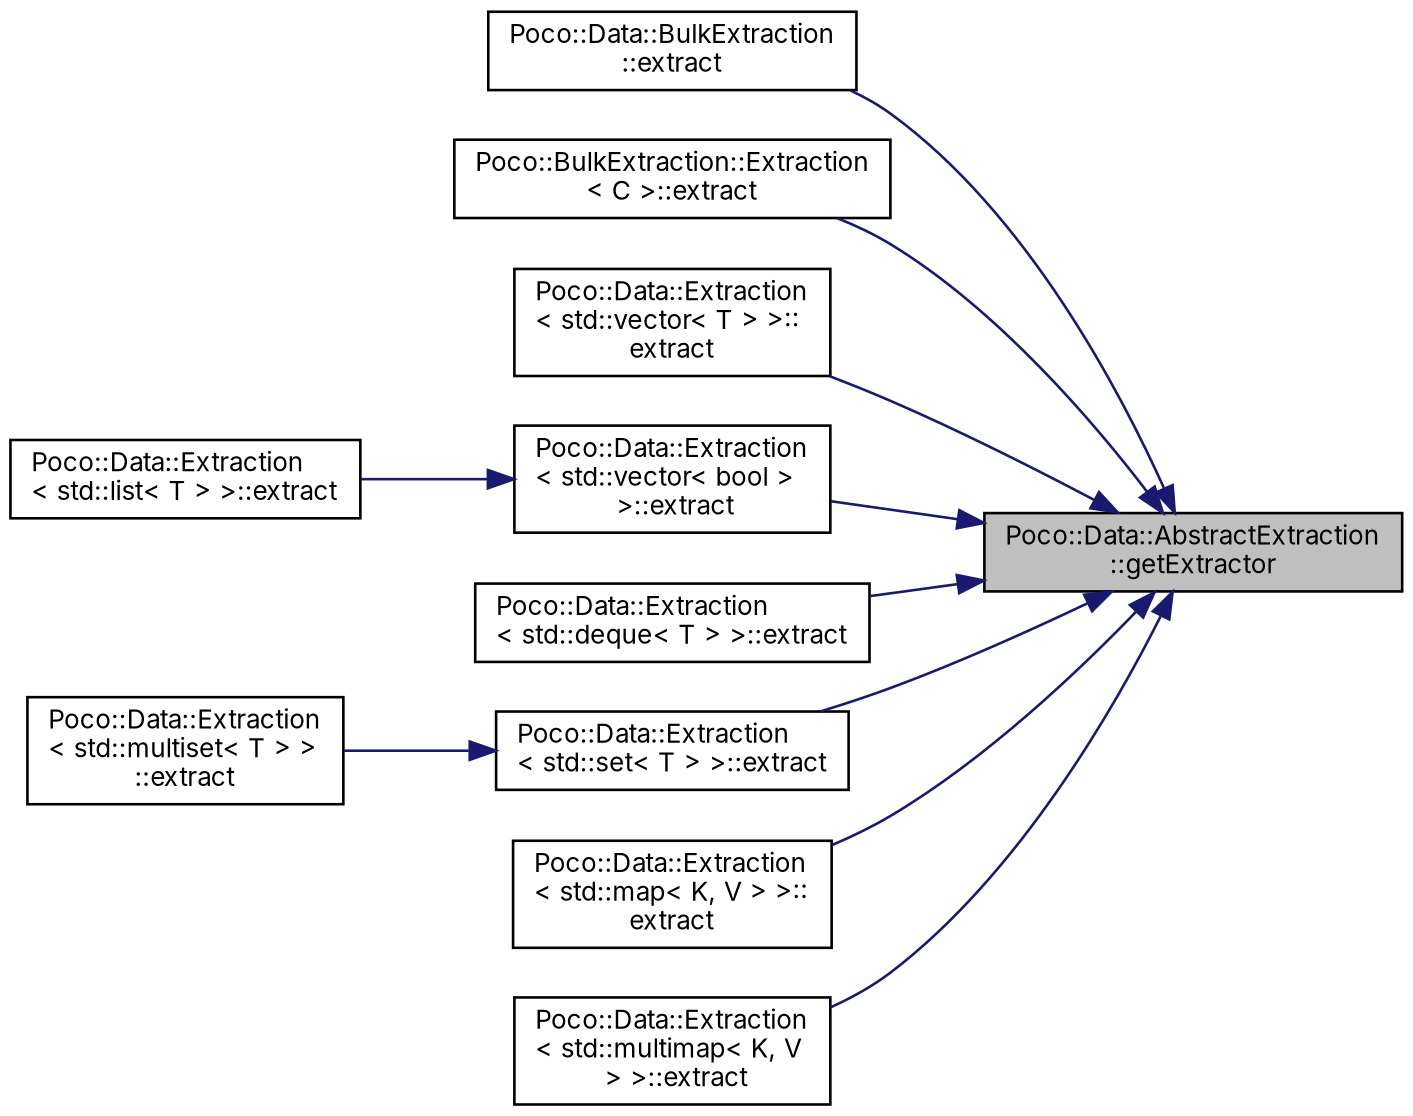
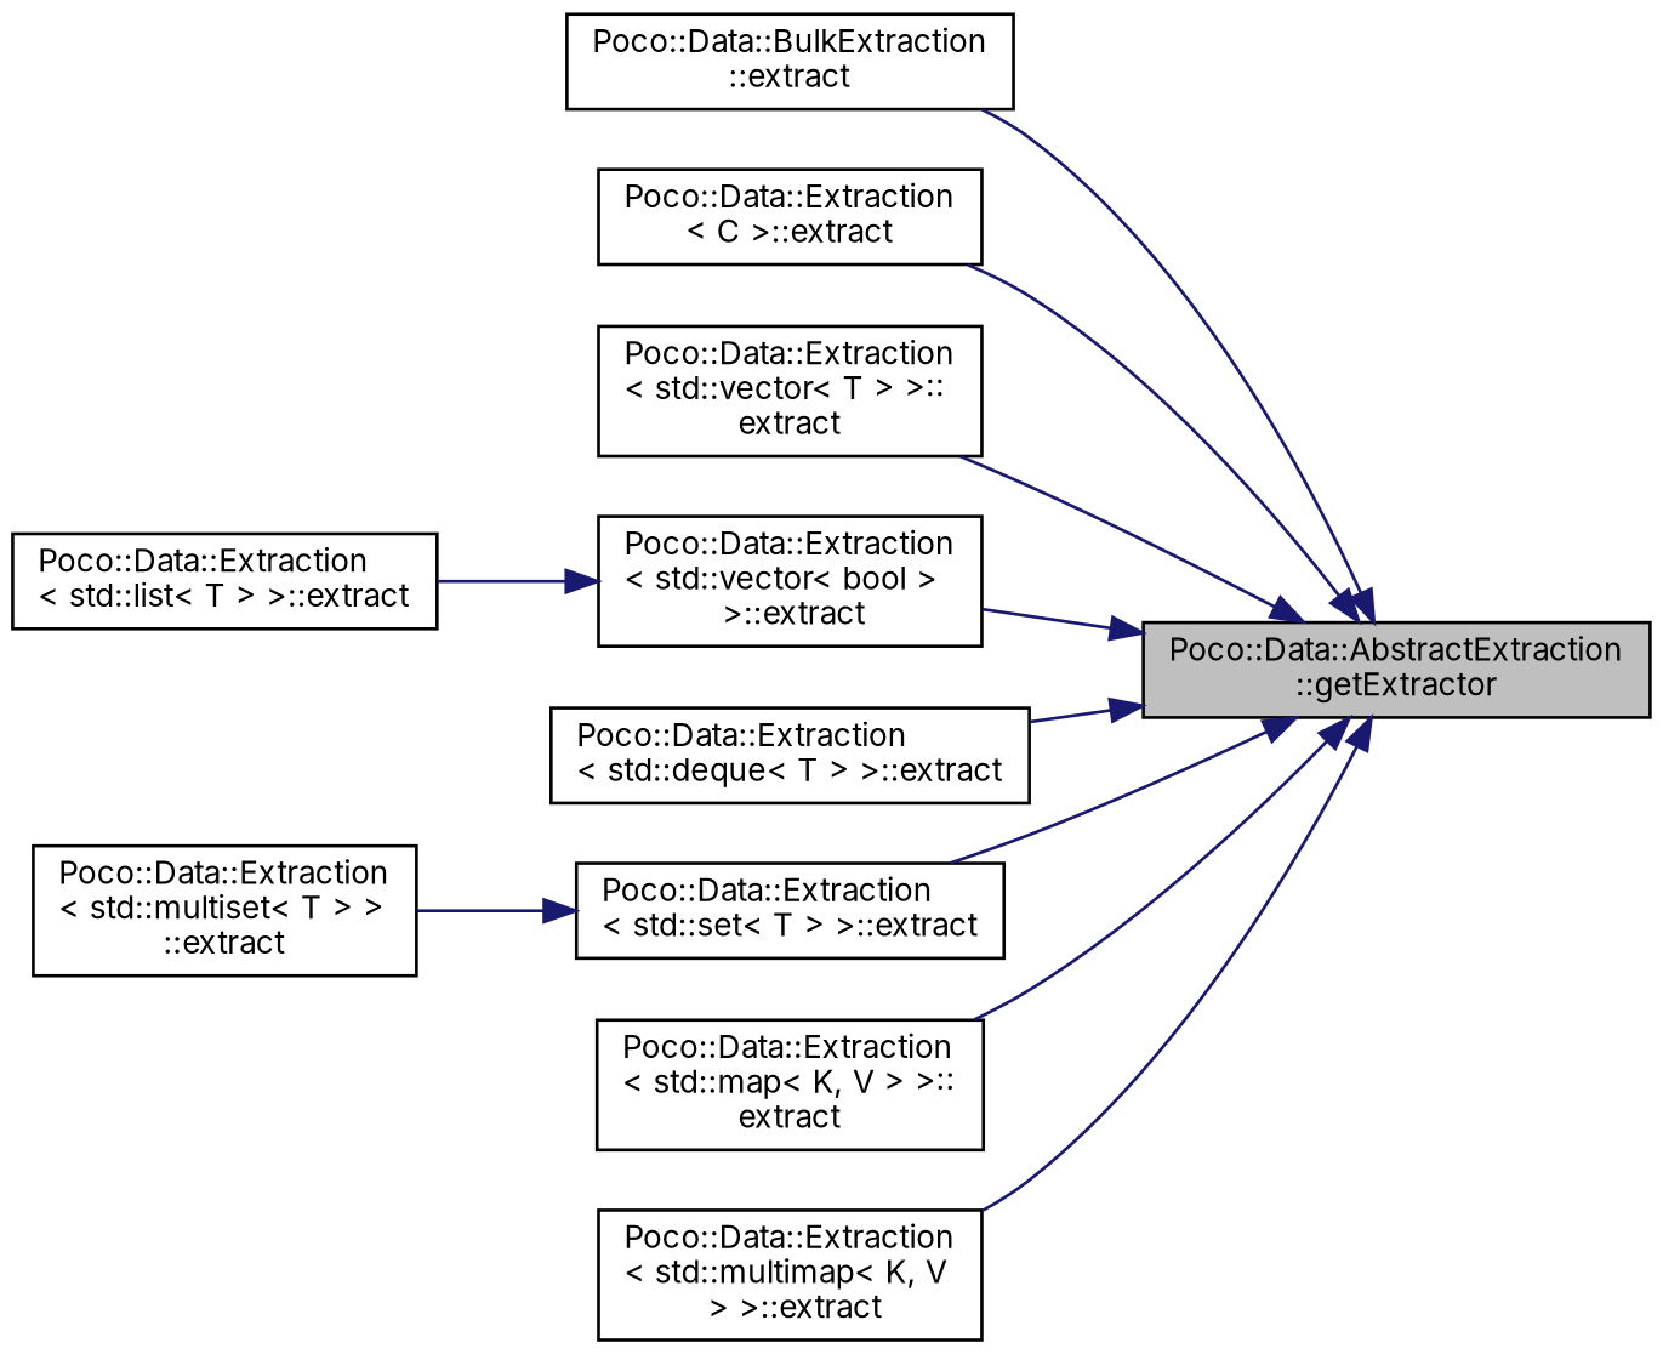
  digraph {
    fontname=Inter
    rankdir=RL
    node [color=black fillcolor=white fontname=Inter fontsize=10 shape=record style=filled]
    edge [color=midnightblue dir=back fontname=Inter fontsize=10 labelfontname=Helvetica labelfontsize=10 style=solid]
    n1 [fillcolor=grey75 fontcolor=black height=0.2 label="Poco::Data::AbstractExtraction\l::getExtractor" width=0.4]
    n2 [height=0.2 label="Poco::Data::BulkExtraction\l::extract" width=0.4]
-   n3 [height=0.2 label="Poco::BulkExtraction::Extraction\l\< C \>::extract" width=0.4]
+   n3 [height=0.2 label="Poco::Data::Extraction\l\< C \>::extract" width=0.4]
    n4 [height=0.2 label="Poco::Data::Extraction\l\< std::vector\< T \> \>::\lextract" width=0.4]
    n5 [height=0.2 label="Poco::Data::Extraction\l\< std::vector\< bool \>\l \>::extract" width=0.4]
    n6 [height=0.2 label="Poco::Data::Extraction\l\< std::deque\< T \> \>::extract" width=0.4]
    n7 [height=0.2 label="Poco::Data::Extraction\l\< std::set\< T \> \>::extract" width=0.4]
    n8 [height=0.2 label="Poco::Data::Extraction\l\< std::map\< K, V \> \>::\lextract" width=0.4]
    n9 [height=0.2 label="Poco::Data::Extraction\l\< std::multimap\< K, V\l \> \>::extract" width=0.4]
    n10 [height=0.2 label="Poco::Data::Extraction\l\< std::list\< T \> \>::extract" width=0.4]
    n11 [height=0.2 label="Poco::Data::Extraction\l\< std::multiset\< T \> \>\l::extract" width=0.4]
    n1 -> n2
    n1 -> n3
    n1 -> n4
    n1 -> n5
    n1 -> n6
    n1 -> n7
    n1 -> n8
    n1 -> n9
    n5 -> n10
    n7 -> n11
  }
